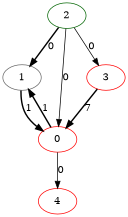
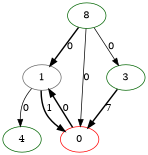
  digraph {
    node [color=red]
    edge [style=bold]
    1 [color=gray40]
    0
-   4
-   2 [color=darkgreen]
-   3
+   4 [color=darkgreen]
+   2 [color=darkgreen label=8]
+   3 [color=darkgreen]
    1 -> 0 [label=1]
-   0 -> 1 [label=1]
-   0 -> 4 [label=0 style=solid]
+   0 -> 1 [label=0]
+   1 -> 4 [label=0 style=solid]
    2 -> 1 [label=0]
    2 -> 0 [label=0 style=solid]
    2 -> 3 [label=0 style=solid]
    3 -> 0 [label=7]
  }
